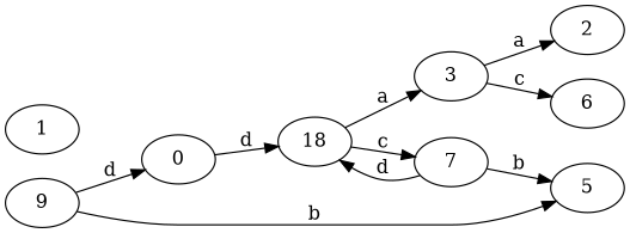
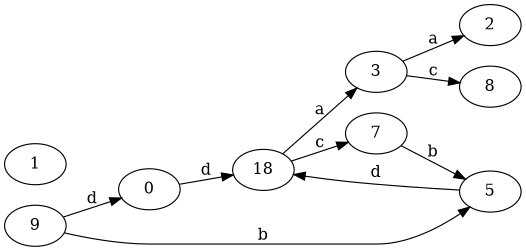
  strict digraph {
    rankdir=LR
    n1 [label=18]
    0
    9
    5
    3
    7
    1
    2
-   6
+   6 [label=8]
    n1 -> 3 [label=a]
    n1 -> 7 [label=c]
    0 -> n1 [label=d]
    9 -> 0 [label=d]
    9 -> 5 [label=b]
    3 -> 2 [label=a]
    3 -> 6 [label=c]
-   7 -> n1 [label=d]
+   5 -> n1 [label=d]
    7 -> 5 [label=b]
  }
